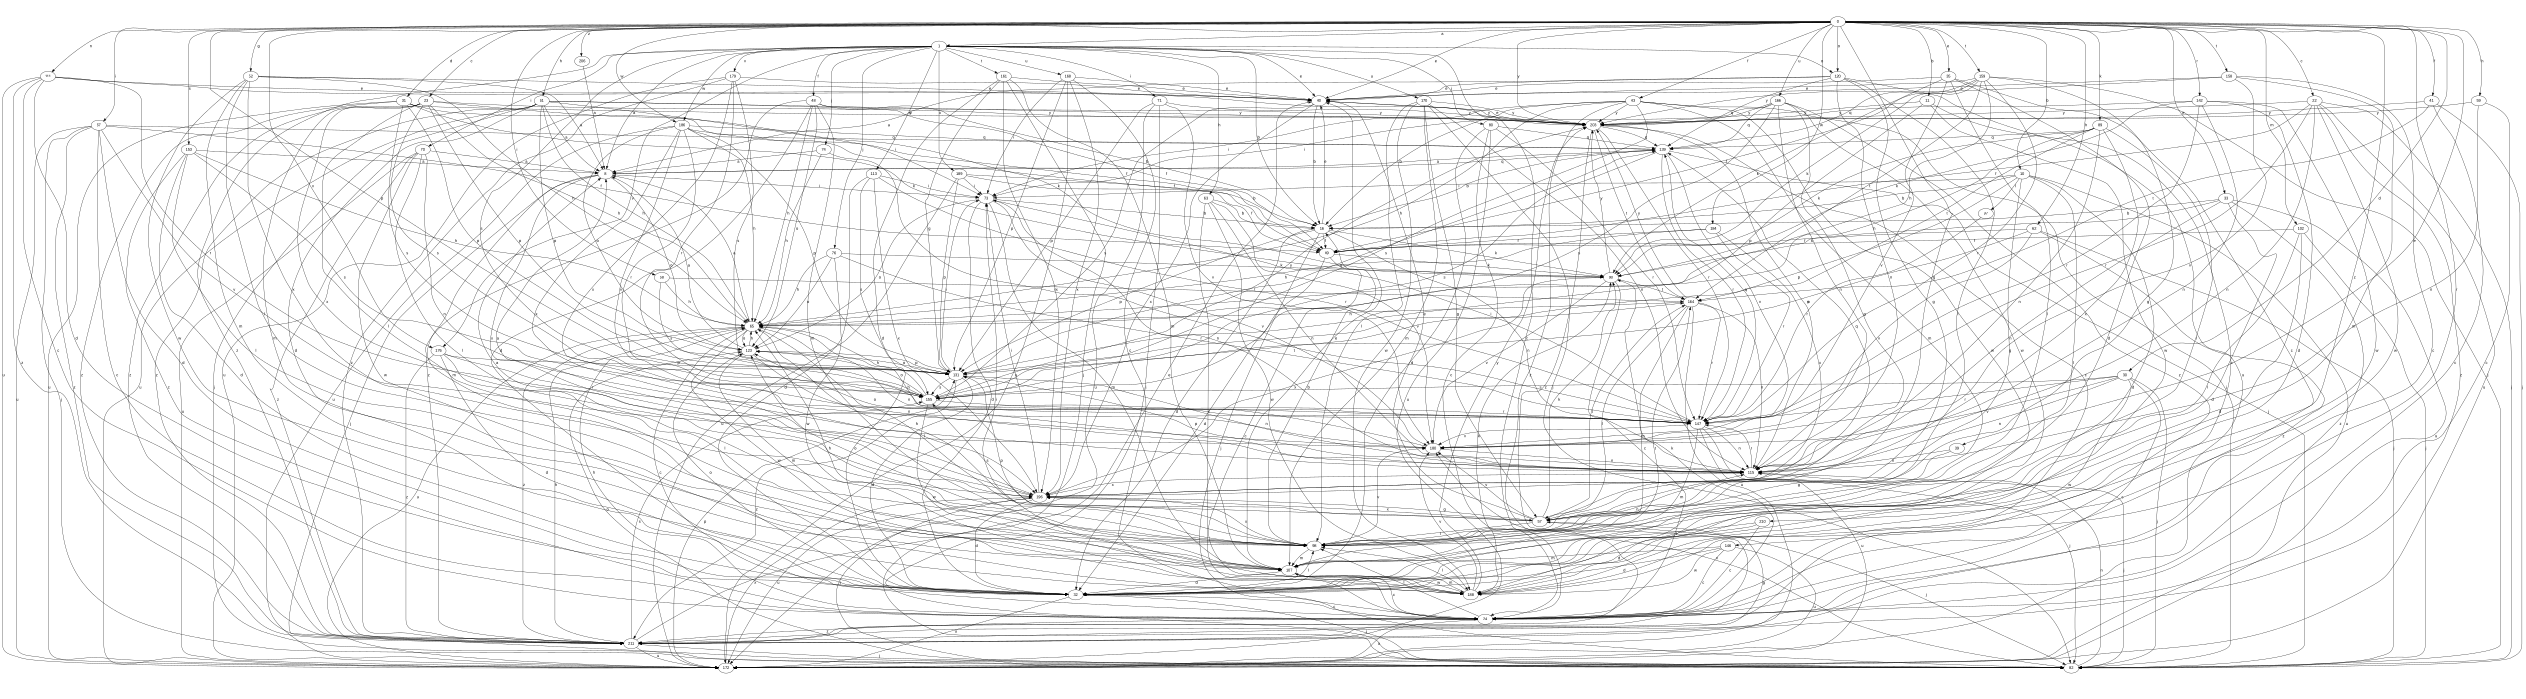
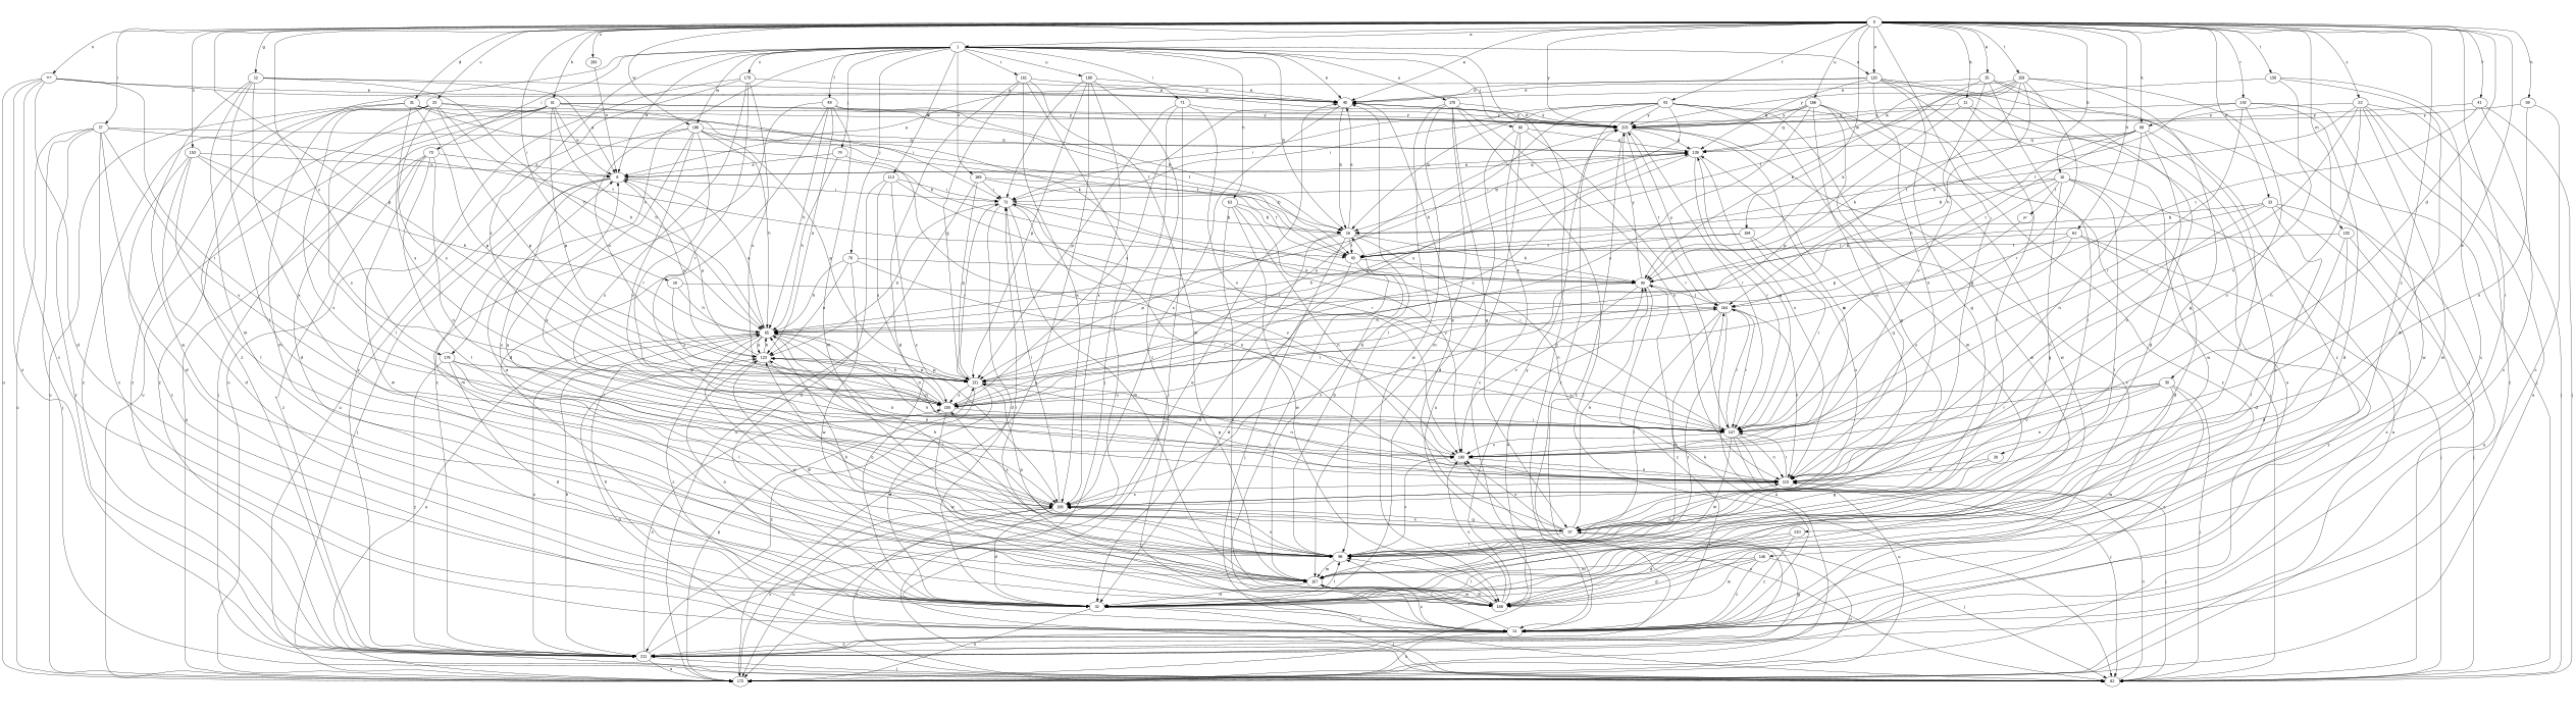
  strict digraph {
    fontname="Liberation Sans"
    node [fontname="Liberation Sans"]
    edge [fontname="Liberation Sans"]
    0
    1
    10
    11
    22
    23
    30
    31
    33
    35
    39
    40
    41
    43
    52
    57
    59
    61
    62
    67
    68
    89
    n23 [label=102]
    111
    120
    131
    142
    146
    153
    158
    159
    166
    176
    184
    186
    203
    206
    210
    8
    16
    24
    48
    63
    70
    71
    74
    76
    80
    113
    155
    161
    168
    170
    179
    189
    211
    73
    32
    97
    98
    172
    188
    82
    49
    115
    147
    107
    196
    90
    65
    180
    164
    139
    123
    0 -> 1 [label=a]
    0 -> 10 [label=b]
    0 -> 11 [label=b]
    0 -> 22 [label=c]
    0 -> 23 [label=c]
    0 -> 30 [label=d]
    0 -> 31 [label=d]
    0 -> 33 [label=e]
    0 -> 35 [label=e]
    0 -> 39 [label=e]
    0 -> 40 [label=e]
    0 -> 41 [label=f]
    0 -> 43 [label=f]
    0 -> 52 [label=g]
    0 -> 57 [label=g]
    0 -> 59 [label=h]
    0 -> 61 [label=h]
    0 -> 62 [label=h]
    0 -> 67 [label=i]
    0 -> 68 [label=i]
    0 -> 89 [label=k]
    0 -> n23 [label=m]
    0 -> 111 [label=n]
    0 -> 120 [label=o]
    0 -> 131 [label=p]
    0 -> 142 [label=r]
    0 -> 146 [label=r]
    0 -> 153 [label=s]
    0 -> 158 [label=t]
    0 -> 159 [label=t]
    0 -> 166 [label=u]
    0 -> 176 [label=v]
    0 -> 184 [label=w]
    0 -> 186 [label=w]
    0 -> 203 [label=y]
    0 -> 206 [label=z]
    0 -> 210 [label=z]
    1 -> 40 [label=e]
    1 -> 120 [label=o]
    1 -> 176 [label=v]
    1 -> 186 [label=w]
    1 -> 8 [label=a]
    1 -> 16 [label=b]
    1 -> 24 [label=c]
    1 -> 48 [label=f]
    1 -> 63 [label=h]
    1 -> 70 [label=i]
    1 -> 71 [label=i]
    1 -> 74 [label=j]
    1 -> 76 [label=j]
    1 -> 80 [label=j]
    1 -> 113 [label=n]
    1 -> 155 [label=s]
    1 -> 161 [label=t]
    1 -> 168 [label=u]
    1 -> 170 [label=u]
    1 -> 179 [label=v]
    1 -> 189 [label=x]
    1 -> 211 [label=z]
    10 -> 57 [label=g]
    10 -> 131 [label=p]
    10 -> 16 [label=b]
    10 -> 73 [label=i]
    10 -> 32 [label=d]
    10 -> 97 [label=l]
    10 -> 98 [label=l]
    10 -> 172 [label=u]
    11 -> 131 [label=p]
    11 -> 203 [label=y]
    11 -> 24 [label=c]
    11 -> 188 [label=w]
-   22 -> 203 [label=y]
+   22 -> 89 [label=y]
    22 -> 211 [label=z]
    22 -> 172 [label=u]
    22 -> 188 [label=w]
    22 -> 82 [label=j]
    22 -> 49 [label=f]
    22 -> 115 [label=n]
    22 -> 147 [label=r]
    23 -> 131 [label=p]
    23 -> 203 [label=y]
    23 -> 155 [label=s]
    23 -> 211 [label=z]
    23 -> 98 [label=l]
    23 -> 107 [label=m]
    23 -> 196 [label=x]
    23 -> 90 [label=k]
    23 -> 65 [label=h]
    30 -> 24 [label=c]
    30 -> 155 [label=s]
    30 -> 188 [label=w]
    30 -> 82 [label=j]
    30 -> 115 [label=n]
    30 -> 147 [label=r]
    30 -> 180 [label=v]
    31 -> 131 [label=p]
    31 -> 203 [label=y]
    31 -> 155 [label=s]
    31 -> 211 [label=z]
    31 -> 172 [label=u]
    31 -> 49 [label=f]
    31 -> 90 [label=k]
    33 -> 16 [label=b]
    33 -> 211 [label=z]
    33 -> 32 [label=d]
    33 -> 172 [label=u]
    33 -> 115 [label=n]
    33 -> 90 [label=k]
    35 -> 40 [label=e]
    35 -> 24 [label=c]
    35 -> 32 [label=d]
    35 -> 98 [label=l]
    35 -> 90 [label=k]
    35 -> 180 [label=v]
    39 -> 57 [label=g]
    39 -> 115 [label=n]
    40 -> 203 [label=y]
    40 -> 16 [label=b]
    40 -> 155 [label=s]
    40 -> 196 [label=x]
    41 -> 203 [label=y]
    41 -> 24 [label=c]
    41 -> 82 [label=j]
    41 -> 164 [label=t]
    43 -> 203 [label=y]
    43 -> 16 [label=b]
    43 -> 155 [label=s]
    43 -> 211 [label=z]
    43 -> 73 [label=i]
    43 -> 188 [label=w]
    43 -> 82 [label=j]
    43 -> 107 [label=m]
    43 -> 65 [label=h]
    52 -> 40 [label=e]
    52 -> 8 [label=a]
    52 -> 98 [label=l]
    52 -> 188 [label=w]
    52 -> 107 [label=m]
    52 -> 196 [label=x]
    52 -> 65 [label=h]
    57 -> 40 [label=e]
    57 -> 155 [label=s]
    57 -> 98 [label=l]
    57 -> 82 [label=j]
    57 -> 196 [label=x]
    57 -> 90 [label=k]
    57 -> 65 [label=h]
    57 -> 180 [label=v]
    59 -> 203 [label=y]
    59 -> 24 [label=c]
    59 -> 115 [label=n]
    61 -> 131 [label=p]
    61 -> 203 [label=y]
    61 -> 8 [label=a]
    61 -> 211 [label=z]
    61 -> 73 [label=i]
    61 -> 32 [label=d]
    61 -> 172 [label=u]
    61 -> 82 [label=j]
    61 -> 49 [label=f]
    61 -> 65 [label=h]
    62 -> 131 [label=p]
    62 -> 211 [label=z]
    62 -> 82 [label=j]
    62 -> 49 [label=f]
    62 -> 180 [label=v]
    67 -> 24 [label=c]
    67 -> 211 [label=z]
    67 -> 32 [label=d]
    67 -> 172 [label=u]
    67 -> 82 [label=j]
    67 -> 49 [label=f]
    67 -> 180 [label=v]
    67 -> 139 [label=q]
    68 -> 155 [label=s]
    68 -> 65 [label=h]
    68 -> 164 [label=t]
    89 -> 98 [label=l]
    89 -> 115 [label=n]
    89 -> 196 [label=x]
    89 -> 90 [label=k]
    89 -> 65 [label=h]
    89 -> 164 [label=t]
    89 -> 139 [label=q]
    n23 -> 32 [label=d]
    n23 -> 98 [label=l]
    n23 -> 82 [label=j]
    n23 -> 49 [label=f]
    111 -> 40 [label=e]
    111 -> 203 [label=y]
    111 -> 24 [label=c]
    111 -> 211 [label=z]
    111 -> 32 [label=d]
    111 -> 172 [label=u]
    111 -> 147 [label=r]
    120 -> 40 [label=e]
    120 -> 57 [label=g]
    120 -> 8 [label=a]
    120 -> 98 [label=l]
    120 -> 172 [label=u]
    120 -> 115 [label=n]
    120 -> 139 [label=q]
    131 -> 155 [label=s]
    131 -> 211 [label=z]
    131 -> 73 [label=i]
    131 -> 32 [label=d]
    131 -> 115 [label=n]
    131 -> 139 [label=q]
    131 -> 123 [label=o]
    142 -> 203 [label=y]
    142 -> 32 [label=d]
    142 -> 188 [label=w]
    142 -> 115 [label=n]
    142 -> 147 [label=r]
    142 -> 90 [label=k]
    146 -> 24 [label=c]
    146 -> 32 [label=d]
    146 -> 172 [label=u]
    146 -> 188 [label=w]
    146 -> 107 [label=m]
    153 -> 8 [label=a]
    153 -> 24 [label=c]
    153 -> 155 [label=s]
    153 -> 32 [label=d]
    153 -> 98 [label=l]
    153 -> 65 [label=h]
-   158 -> 40 [label=e]
    158 -> 203 [label=y]
    158 -> 24 [label=c]
    158 -> 107 [label=m]
    158 -> 180 [label=v]
    159 -> 40 [label=e]
    159 -> 57 [label=g]
    159 -> 82 [label=j]
    159 -> 49 [label=f]
    159 -> 147 [label=r]
    159 -> 90 [label=k]
    159 -> 65 [label=h]
    159 -> 164 [label=t]
    159 -> 139 [label=q]
    166 -> 57 [label=g]
    166 -> 203 [label=y]
    166 -> 155 [label=s]
    166 -> 211 [label=z]
    166 -> 73 [label=i]
    166 -> 188 [label=w]
    166 -> 115 [label=n]
    166 -> 139 [label=q]
    176 -> 131 [label=p]
    176 -> 211 [label=z]
    176 -> 32 [label=d]
    176 -> 98 [label=l]
    176 -> 147 [label=r]
    184 -> 49 [label=f]
    184 -> 147 [label=r]
    184 -> 196 [label=x]
    184 -> 65 [label=h]
    186 -> 131 [label=p]
    186 -> 172 [label=u]
    186 -> 49 [label=f]
    186 -> 147 [label=r]
    186 -> 196 [label=x]
    186 -> 65 [label=h]
    186 -> 180 [label=v]
    186 -> 139 [label=q]
    186 -> 123 [label=o]
    203 -> 40 [label=e]
    203 -> 24 [label=c]
    203 -> 211 [label=z]
    203 -> 115 [label=n]
    203 -> 147 [label=r]
    203 -> 164 [label=t]
    203 -> 139 [label=q]
    206 -> 8 [label=a]
    210 -> 24 [label=c]
    210 -> 32 [label=d]
    210 -> 98 [label=l]
    8 -> 73 [label=i]
    8 -> 82 [label=j]
    8 -> 107 [label=m]
    8 -> 196 [label=x]
    8 -> 139 [label=q]
    8 -> 123 [label=o]
    16 -> 40 [label=e]
    16 -> 131 [label=p]
    16 -> 32 [label=d]
    16 -> 82 [label=j]
    16 -> 49 [label=f]
    16 -> 115 [label=n]
    16 -> 90 [label=k]
    24 -> 211 [label=z]
    24 -> 98 [label=l]
    24 -> 172 [label=u]
    24 -> 90 [label=k]
    24 -> 65 [label=h]
    48 -> 203 [label=y]
    48 -> 16 [label=b]
    48 -> 211 [label=z]
    48 -> 32 [label=d]
    48 -> 107 [label=m]
    48 -> 65 [label=h]
    48 -> 123 [label=o]
    63 -> 16 [label=b]
    63 -> 24 [label=c]
    63 -> 188 [label=w]
    63 -> 115 [label=n]
    63 -> 180 [label=v]
    70 -> 8 [label=a]
    70 -> 211 [label=z]
    70 -> 98 [label=l]
    70 -> 172 [label=u]
    70 -> 188 [label=w]
    70 -> 115 [label=n]
    71 -> 131 [label=p]
    71 -> 203 [label=y]
    71 -> 172 [label=u]
    71 -> 82 [label=j]
    71 -> 180 [label=v]
    74 -> 8 [label=a]
    74 -> 147 [label=r]
    74 -> 65 [label=h]
    76 -> 188 [label=w]
    76 -> 147 [label=r]
    76 -> 90 [label=k]
    76 -> 65 [label=h]
    76 -> 123 [label=o]
    80 -> 24 [label=c]
    80 -> 32 [label=d]
    80 -> 172 [label=u]
    80 -> 147 [label=r]
    80 -> 139 [label=q]
    113 -> 155 [label=s]
    113 -> 73 [label=i]
    113 -> 32 [label=d]
    113 -> 147 [label=r]
    113 -> 196 [label=x]
    155 -> 203 [label=y]
    155 -> 188 [label=w]
    155 -> 147 [label=r]
    155 -> 65 [label=h]
    155 -> 164 [label=t]
    155 -> 123 [label=o]
    161 -> 40 [label=e]
    161 -> 131 [label=g]
    161 -> 32 [label=d]
    161 -> 82 [label=j]
    161 -> 107 [label=m]
    161 -> 196 [label=x]
    168 -> 40 [label=e]
    168 -> 131 [label=p]
    168 -> 24 [label=c]
    168 -> 73 [label=i]
    168 -> 172 [label=u]
    168 -> 196 [label=x]
    170 -> 57 [label=g]
    170 -> 203 [label=y]
    170 -> 98 [label=l]
    170 -> 188 [label=w]
    170 -> 82 [label=j]
    170 -> 115 [label=n]
    170 -> 107 [label=m]
    179 -> 40 [label=e]
    179 -> 155 [label=s]
    179 -> 211 [label=z]
    179 -> 172 [label=u]
    179 -> 147 [label=r]
    179 -> 196 [label=x]
    189 -> 131 [label=p]
    189 -> 16 [label=b]
    189 -> 73 [label=i]
    189 -> 172 [label=u]
    189 -> 49 [label=f]
    211 -> 40 [label=e]
    211 -> 57 [label=g]
    211 -> 155 [label=s]
    211 -> 172 [label=u]
    211 -> 82 [label=j]
    211 -> 65 [label=h]
    73 -> 16 [label=b]
    73 -> 32 [label=d]
    73 -> 115 [label=n]
    73 -> 107 [label=m]
    73 -> 180 [label=v]
    73 -> 123 [label=o]
    32 -> 24 [label=c]
    32 -> 98 [label=l]
    32 -> 172 [label=u]
    32 -> 82 [label=j]
    32 -> 164 [label=t]
    32 -> 123 [label=o]
    97 -> 147 [label=r]
    98 -> 131 [label=p]
    98 -> 8 [label=a]
    98 -> 16 [label=b]
    98 -> 115 [label=n]
    98 -> 107 [label=m]
    98 -> 196 [label=x]
    98 -> 180 [label=v]
    98 -> 123 [label=o]
    172 -> 131 [label=p]
    172 -> 196 [label=x]
    188 -> 203 [label=y]
    188 -> 73 [label=i]
    188 -> 98 [label=l]
    188 -> 107 [label=m]
    188 -> 90 [label=k]
    188 -> 180 [label=v]
    82 -> 115 [label=n]
    82 -> 180 [label=v]
    82 -> 123 [label=o]
    49 -> 24 [label=c]
    49 -> 32 [label=d]
    49 -> 90 [label=k]
    115 -> 131 [label=p]
    115 -> 82 [label=j]
    115 -> 147 [label=r]
    115 -> 196 [label=x]
    147 -> 73 [label=i]
    147 -> 172 [label=u]
    147 -> 82 [label=j]
    147 -> 115 [label=n]
    147 -> 107 [label=m]
    147 -> 180 [label=v]
-   57 -> 164 [label=t]
+   147 -> 164 [label=t]
    147 -> 139 [label=q]
    107 -> 40 [label=e]
    107 -> 24 [label=c]
    107 -> 32 [label=d]
    107 -> 188 [label=w]
    107 -> 65 [label=h]
    196 -> 57 [label=g]
    196 -> 8 [label=a]
    196 -> 73 [label=i]
    196 -> 32 [label=d]
    196 -> 172 [label=u]
    196 -> 82 [label=j]
    196 -> 139 [label=q]
    90 -> 203 [label=y]
    90 -> 24 [label=c]
    90 -> 196 [label=x]
    90 -> 180 [label=v]
    90 -> 164 [label=t]
    65 -> 8 [label=a]
    65 -> 24 [label=c]
    65 -> 211 [label=z]
    65 -> 98 [label=l]
    65 -> 172 [label=u]
    65 -> 188 [label=w]
    65 -> 115 [label=n]
    65 -> 123 [label=o]
    180 -> 115 [label=n]
    180 -> 65 [label=h]
    180 -> 123 [label=o]
    164 -> 203 [label=y]
    164 -> 98 [label=l]
    164 -> 172 [label=u]
    164 -> 115 [label=n]
    164 -> 147 [label=r]
    164 -> 107 [label=m]
    164 -> 65 [label=h]
    139 -> 8 [label=a]
    139 -> 16 [label=b]
    139 -> 155 [label=s]
-   139 -> 82 [label=j]
+   120 -> 82 [label=j]
    139 -> 147 [label=r]
    139 -> 180 [label=v]
    123 -> 131 [label=p]
    123 -> 8 [label=a]
    123 -> 115 [label=n]
    123 -> 107 [label=m]
    123 -> 65 [label=h]
  }
